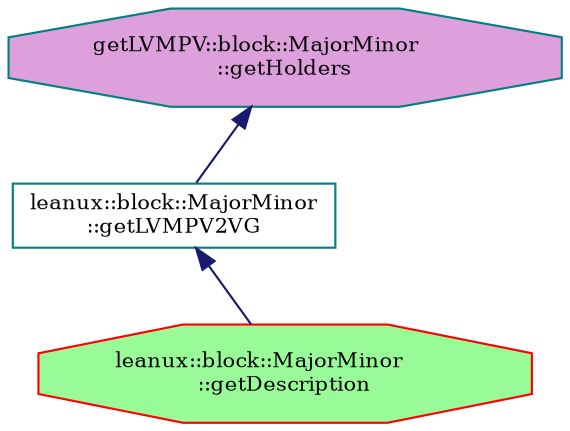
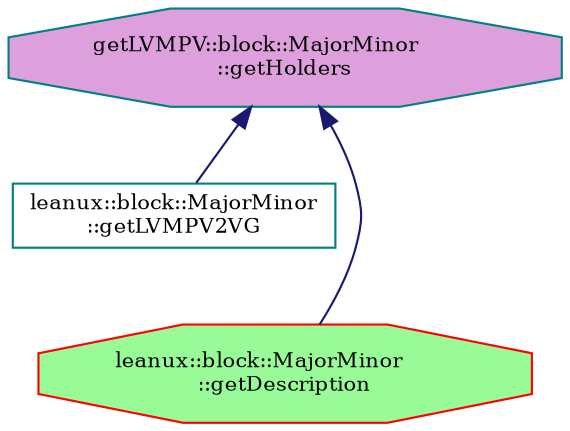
  digraph {
    fontname="DejaVu Serif"
    rankdir=TB
    node [color=teal fontname="DejaVu Serif" fontsize=10 shape=octagon style=filled]
    edge [color=midnightblue dir=back fontname="DejaVu Serif" fontsize=10 labelfontname=Helvetica labelfontsize=10 style=solid]
    n1 [fillcolor=plum fontcolor=black height=0.2 label="getLVMPV::block::MajorMinor\l::getHolders" width=0.4]
    n2 [fillcolor=white height=0.2 label="leanux::block::MajorMinor\l::getLVMPV2VG" shape=box width=0.4]
    n3 [color=red fillcolor=palegreen height=0.2 label="leanux::block::MajorMinor\l::getDescription" width=0.4]
    n1 -> n2
-   n2 -> n3
+   n1 -> n3
  }
